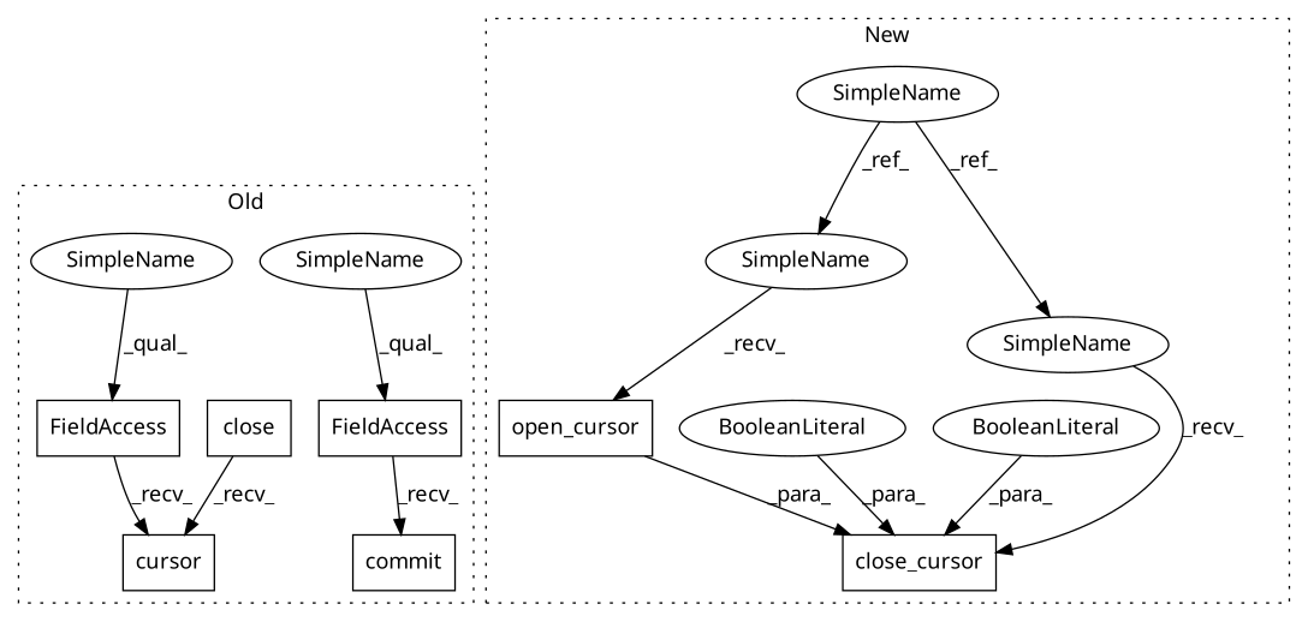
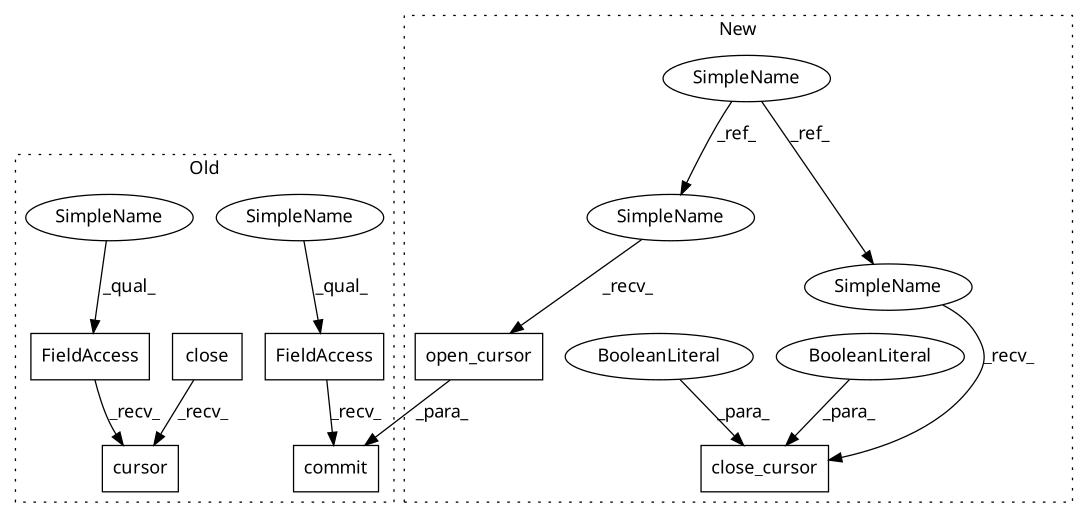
  digraph {
    fontname="Noto Sans"
    node [a=32 fontname="Noto Sans" l=4 s=6657 shape=box]
    edge [fontname="Noto Sans"]
    n1 [l=8 label=commit s=6667]
    n2 [a=22 l=9 label=FieldAccess]
    n3 [a=22 l=9 label=FieldAccess s=6499]
    n4 [l=8 label=cursor s=6509]
    n5 [l=7 label=close s=6685]
    n6 [a=42 label=SimpleName shape=ellipse]
    n7 [a=42 label=SimpleName s=6499 shape=ellipse]
    n8 [l="13,1" label=close_cursor s="7357,7383"]
    n9 [a=42 label=SimpleName s=7138 shape=ellipse]
    n10 [l=13 label=open_cursor s=7199]
    n11 [a=9 label=BooleanLiteral s=7379 shape=ellipse]
    n12 [a=9 label=BooleanLiteral s=7374 shape=ellipse]
    n13 [a=42 label=SimpleName s=7352 shape=ellipse]
    n14 [a=42 label=SimpleName s=7194 shape=ellipse]
    subgraph cluster_1 {
      label=Old
      style=dotted
      n1
      n2
      n3
      n4
      n5
      n6
      n7
    }
    subgraph cluster_2 {
      label=New
      style=dotted
      n8
      n9
      n10
      n11
      n12
      n13
      n14
    }
    n2 -> n1 [label=_recv_]
    n3 -> n4 [label=_recv_]
    n5 -> n4 [label=_recv_]
    n6 -> n2 [label=_qual_]
    n7 -> n3 [label=_qual_]
    n9 -> n13 [label=_ref_]
    n9 -> n14 [label=_ref_]
-   n10 -> n8 [label=_para_]
+   n10 -> n1 [label=_para_]
    n11 -> n8 [label=_para_]
    n12 -> n8 [label=_para_]
    n13 -> n8 [label=_recv_]
    n14 -> n10 [label=_recv_]
  }
